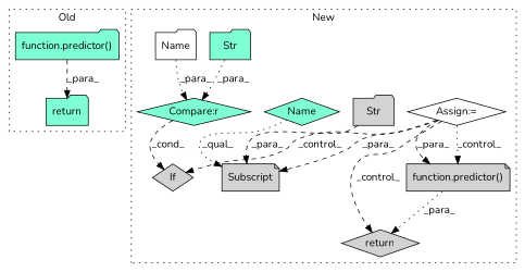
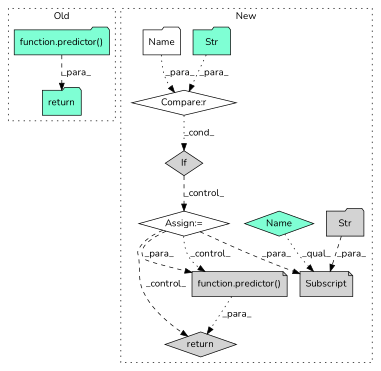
  digraph {
    fontname=Nunito
    node [a=75 fillcolor=aquamarine fontname=Nunito l="10,1" s=881 shape=folder style=filled]
    edge [fontname=Nunito style=dashed]
    n1 [label="function.predictor()" s="932,946"]
    n2 [a=93 l=7 label=return s=925]
    n3 [a=93 fillcolor=lightgrey l=7 label=return s=984 shape=diamond]
    n4 [fillcolor=lightgrey label="function.predictor()" s="991,1005" shape=note]
    n5 [a=68 fillcolor=white l=3 label="Assign:=" s=913 shape=diamond]
    n6 [a=96 fillcolor=lightgrey l=3 label=If s=878 shape=diamond]
-   n7 [a=40 l=14 label="Compare:r" shape=diamond]
+   n7 [a=40 fillcolor=white l=14 label="Compare:r" shape=diamond]
    n8 [a=63 fillcolor=lightgrey l="12,0" label=Subscript s="916,0" shape=note]
    n9 [a=66 fillcolor=lightgrey l=6 label=Str s=921]
    n10 [a=66 l=6 label=Str]
    n11 [a=87 l=4 label=Name s=916 shape=diamond]
    n12 [a=87 fillcolor=white l=4 label=Name s=891]
    subgraph cluster_1 {
      label=Old
      style=dotted
      n1
      n2
    }
    subgraph cluster_2 {
      label=New
      style=dotted
      n3
      n4
      n5
      n6
      n7
      n8
      n9
      n10
      n11
      n12
    }
    n1 -> n2 [label=_para_]
    n4 -> n3 [label=_para_ style=dotted]
    n5 -> n3 [label=_control_]
    n5 -> n4 [label=_para_]
    n5 -> n4 [label=_control_ style=dotted]
    n5 -> n8 [label=_para_]
-   n5 -> n6 [label=_control_]
-   n7 -> n6 [label=_cond_]
+   n6 -> n5 [label=_control_]
+   n7 -> n6 [label=_cond_ style=dotted]
    n9 -> n8 [label=_para_]
    n10 -> n7 [label=_para_ style=dotted]
    n11 -> n8 [label=_qual_ style=dotted]
    n12 -> n7 [label=_para_ style=dotted]
  }
